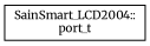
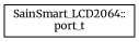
  digraph {
    rankdir=TB
    fontname=Merriweather
-   n1 [color=black fillcolor=white fontname=Merriweather fontsize=10 height=0.2 label="SainSmart_LCD2004::\lport_t" shape=record style=filled width=0.4]
+   n1 [color=black fillcolor=white fontname=Merriweather fontsize=10 height=0.2 label="SainSmart_LCD2064::\lport_t" shape=record style=filled width=0.4]
  }
